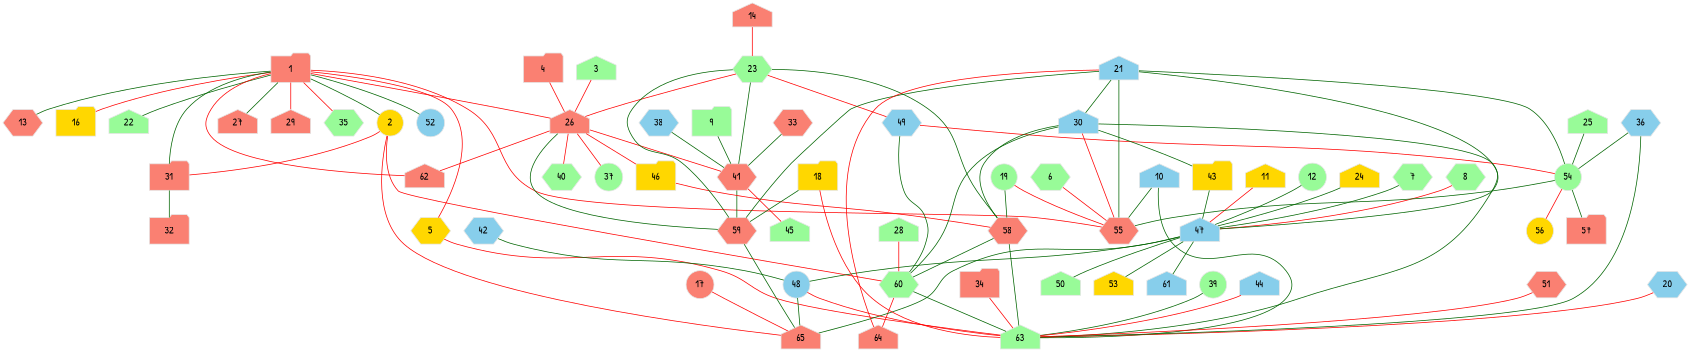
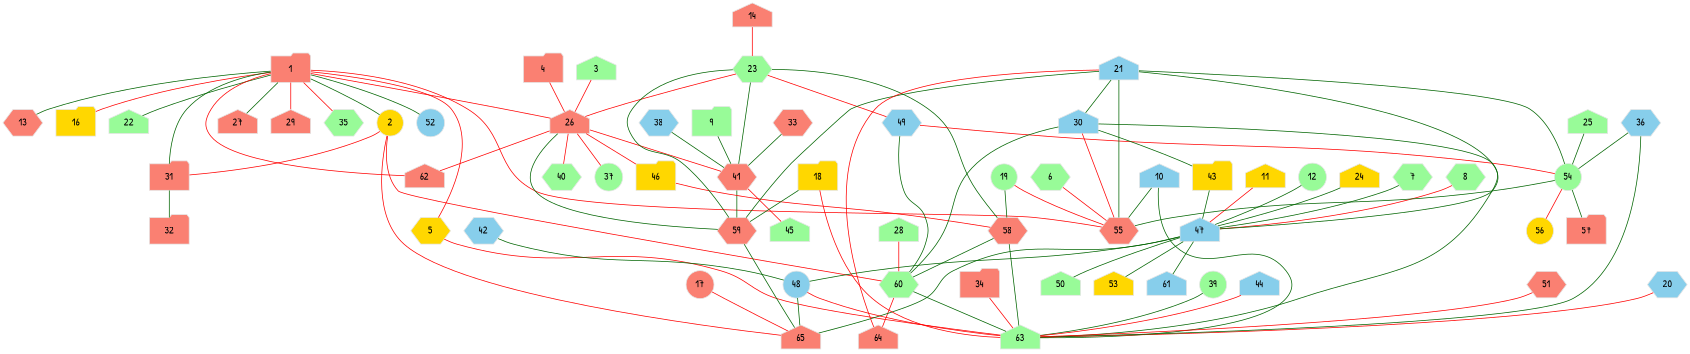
  graph {
    fontname="Patrick Hand"
    node [color=gray90 fillcolor=salmon fontname="Patrick Hand" shape=house style=filled]
    edge [color=darkgreen fontname="Patrick Hand" weight=1.0]
    1 [shape=folder]
    2 [fillcolor=gold shape=circle]
    5 [fillcolor=gold shape=hexagon]
    13 [shape=hexagon]
    16 [fillcolor=gold shape=folder]
    22 [fillcolor=palegreen]
    26
    27
    29
    31 [shape=folder]
    35 [fillcolor=palegreen shape=hexagon]
    52 [fillcolor=skyblue shape=circle]
    55 [shape=hexagon]
    62
    60 [fillcolor=palegreen shape=hexagon]
    65
    63 [fillcolor=palegreen]
    41 [shape=hexagon]
    59 [shape=hexagon]
    37 [fillcolor=palegreen shape=circle]
    40 [fillcolor=palegreen shape=hexagon]
    46 [fillcolor=gold shape=folder]
    32 [shape=folder]
    64
    3 [fillcolor=palegreen]
    4 [shape=folder]
    6 [fillcolor=palegreen shape=hexagon]
    7 [fillcolor=palegreen shape=hexagon]
    47 [fillcolor=skyblue]
    48 [fillcolor=skyblue shape=circle]
    50 [fillcolor=palegreen]
    53 [fillcolor=gold]
    61 [fillcolor=skyblue]
    8 [fillcolor=palegreen shape=hexagon]
    9 [fillcolor=palegreen shape=folder]
    45 [fillcolor=palegreen]
    10 [fillcolor=skyblue]
    11 [fillcolor=gold]
    12 [fillcolor=palegreen shape=circle]
    23 [fillcolor=palegreen shape=hexagon]
    14
    58 [shape=hexagon]
    49 [fillcolor=skyblue shape=hexagon]
    17 [shape=circle]
    18 [fillcolor=gold shape=folder]
    19 [fillcolor=palegreen shape=circle]
    20 [fillcolor=skyblue shape=hexagon]
    21 [fillcolor=skyblue]
    30 [fillcolor=skyblue]
    54 [fillcolor=palegreen shape=circle]
    43 [fillcolor=gold shape=folder]
    56 [fillcolor=gold shape=circle]
    57 [shape=folder]
    24 [fillcolor=gold]
    25 [fillcolor=palegreen]
    28 [fillcolor=palegreen]
    33 [shape=hexagon]
    34 [shape=folder]
    36 [fillcolor=skyblue shape=hexagon]
    38 [fillcolor=skyblue shape=hexagon]
    39 [fillcolor=palegreen shape=circle]
    42 [fillcolor=skyblue shape=hexagon]
    44 [fillcolor=skyblue]
    51 [shape=hexagon]
    1 -- 2 [weight=4.0]
    1 -- 5 [color=red]
    1 -- 13
    1 -- 16 [color=red]
    1 -- 22
    1 -- 26 [color=red]
    1 -- 27
    1 -- 29 [color=red]
    1 -- 31 [weight=4.0]
    1 -- 35 [color=red]
    1 -- 52
    1 -- 55 [color=red]
    1 -- 62 [color=red]
    2 -- 31 [color=red]
    2 -- 60 [color=red]
    2 -- 65 [color=red]
    5 -- 63 [color=red]
    26 -- 62 [color=red]
    26 -- 41 [color=red weight=2.0]
    26 -- 59 [weight=2.0]
    26 -- 37 [color=red]
    26 -- 40 [color=red]
    26 -- 46 [color=red]
    31 -- 32
    60 -- 63 [weight=3.0]
    60 -- 64 [color=red]
    41 -- 59 [weight=4.0]
    41 -- 45 [color=red]
    59 -- 65
    46 -- 58 [color=red]
    3 -- 26 [color=red]
    4 -- 26 [color=red]
    6 -- 55 [color=red]
    7 -- 47
    47 -- 65 [weight=4.0]
    47 -- 48 [weight=4.0]
    47 -- 50
    47 -- 53
    47 -- 61
    48 -- 65
    48 -- 63 [color=red]
    8 -- 47 [color=red]
    9 -- 41
    10 -- 55
    10 -- 63
    11 -- 47 [color=red]
    12 -- 47
    23 -- 26 [color=red]
    23 -- 41 [weight=2.0]
    23 -- 59 [weight=2.0]
    23 -- 58
    23 -- 49 [color=red]
    14 -- 23 [color=red]
    58 -- 60
    58 -- 63 [weight=3.0]
    49 -- 60
    49 -- 54 [color=red]
    17 -- 65 [color=red]
    18 -- 63 [color=red]
    18 -- 59
    19 -- 55 [color=red]
    19 -- 58
    20 -- 63 [color=red]
    21 -- 55 [weight=3.0]
    21 -- 59
    21 -- 64 [color=red]
    21 -- 47
    21 -- 30
    21 -- 54 [weight=2.0]
    30 -- 55 [color=red]
    30 -- 60
    30 -- 63 [weight=3.0]
-   30 -- 58
    30 -- 43
    54 -- 55 [weight=6.0]
    54 -- 56 [color=red]
    54 -- 57
    43 -- 47
    24 -- 47
    25 -- 54
    28 -- 60 [color=red]
    33 -- 41
    34 -- 63 [color=red]
    36 -- 63
    36 -- 54
    38 -- 41
    39 -- 63
    42 -- 48
    44 -- 63 [color=red]
    51 -- 63 [color=red]
  }
